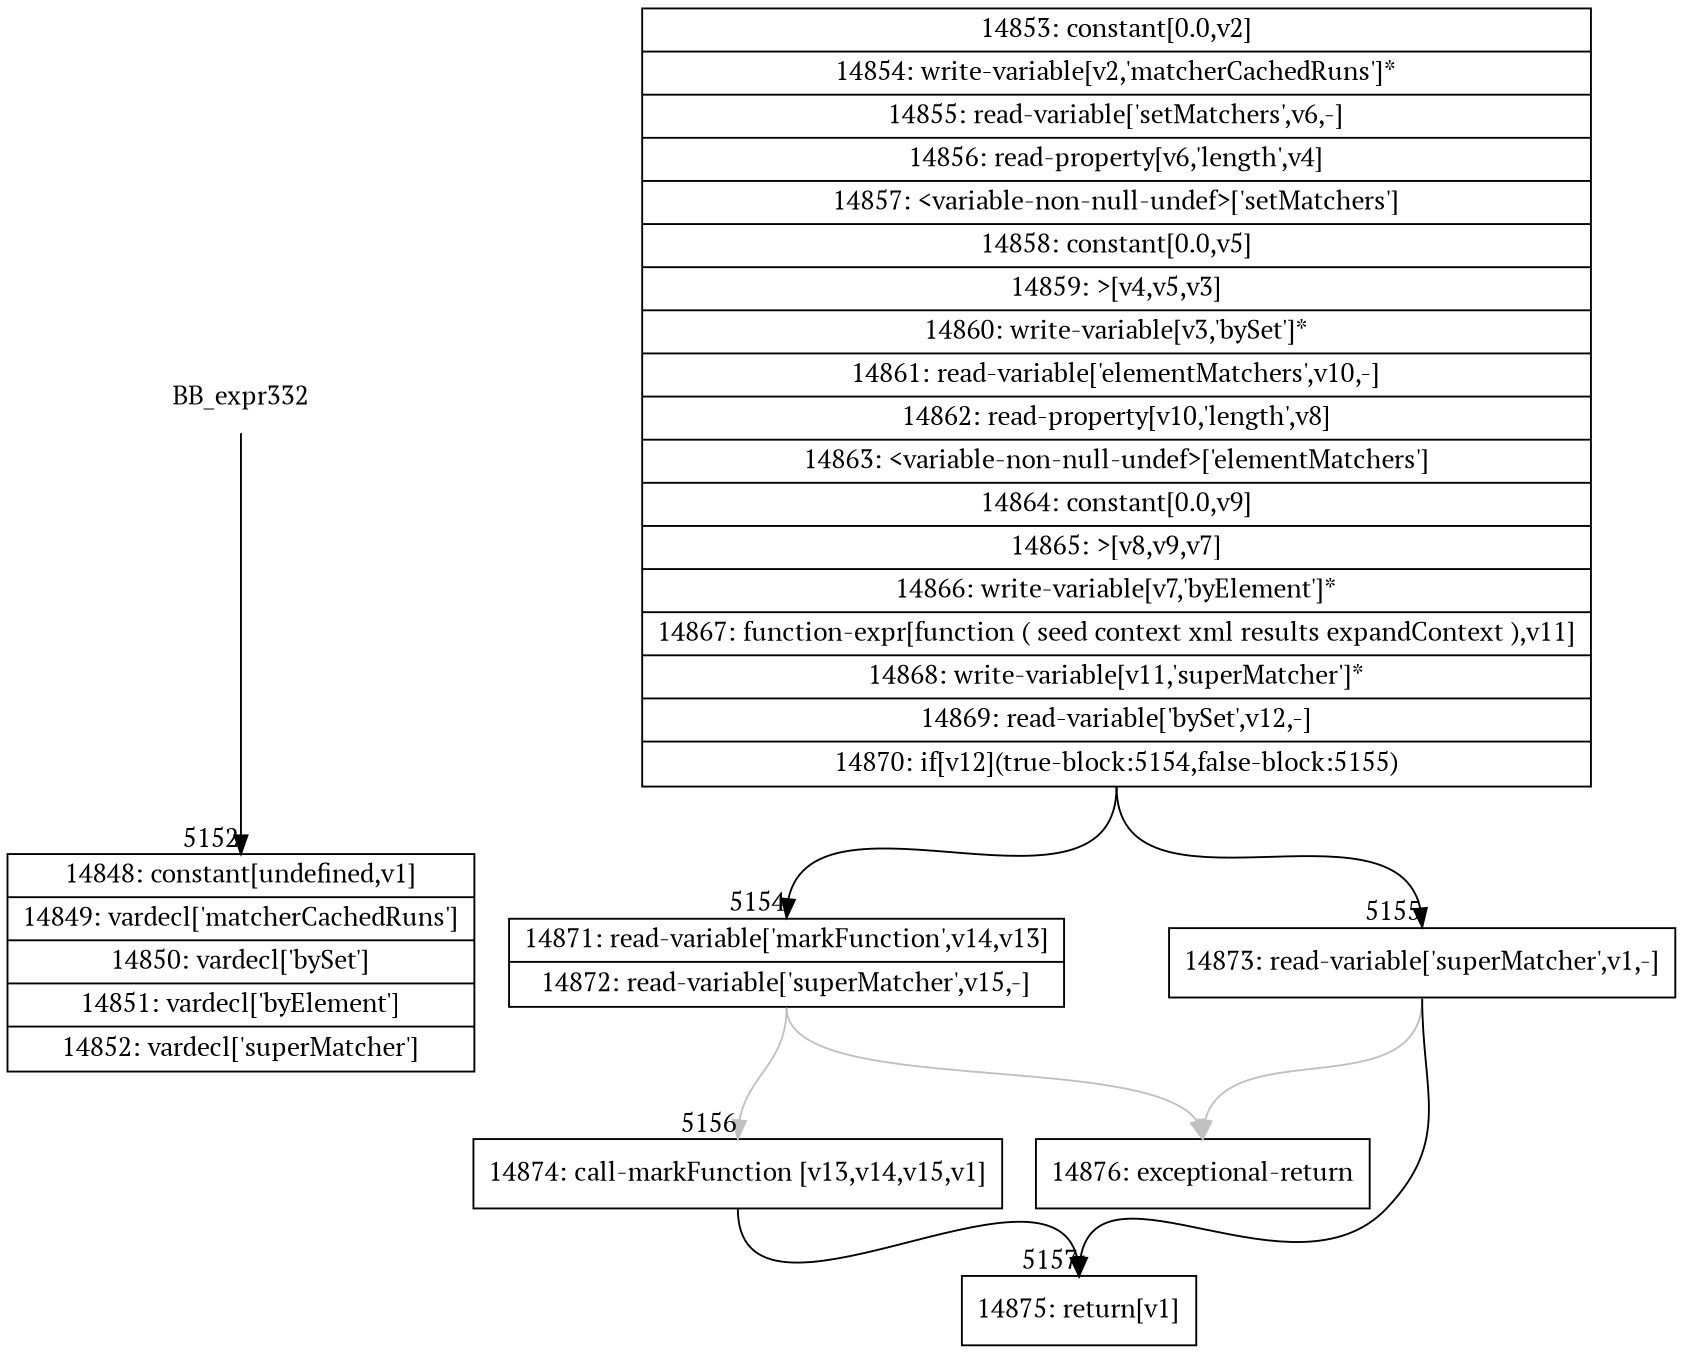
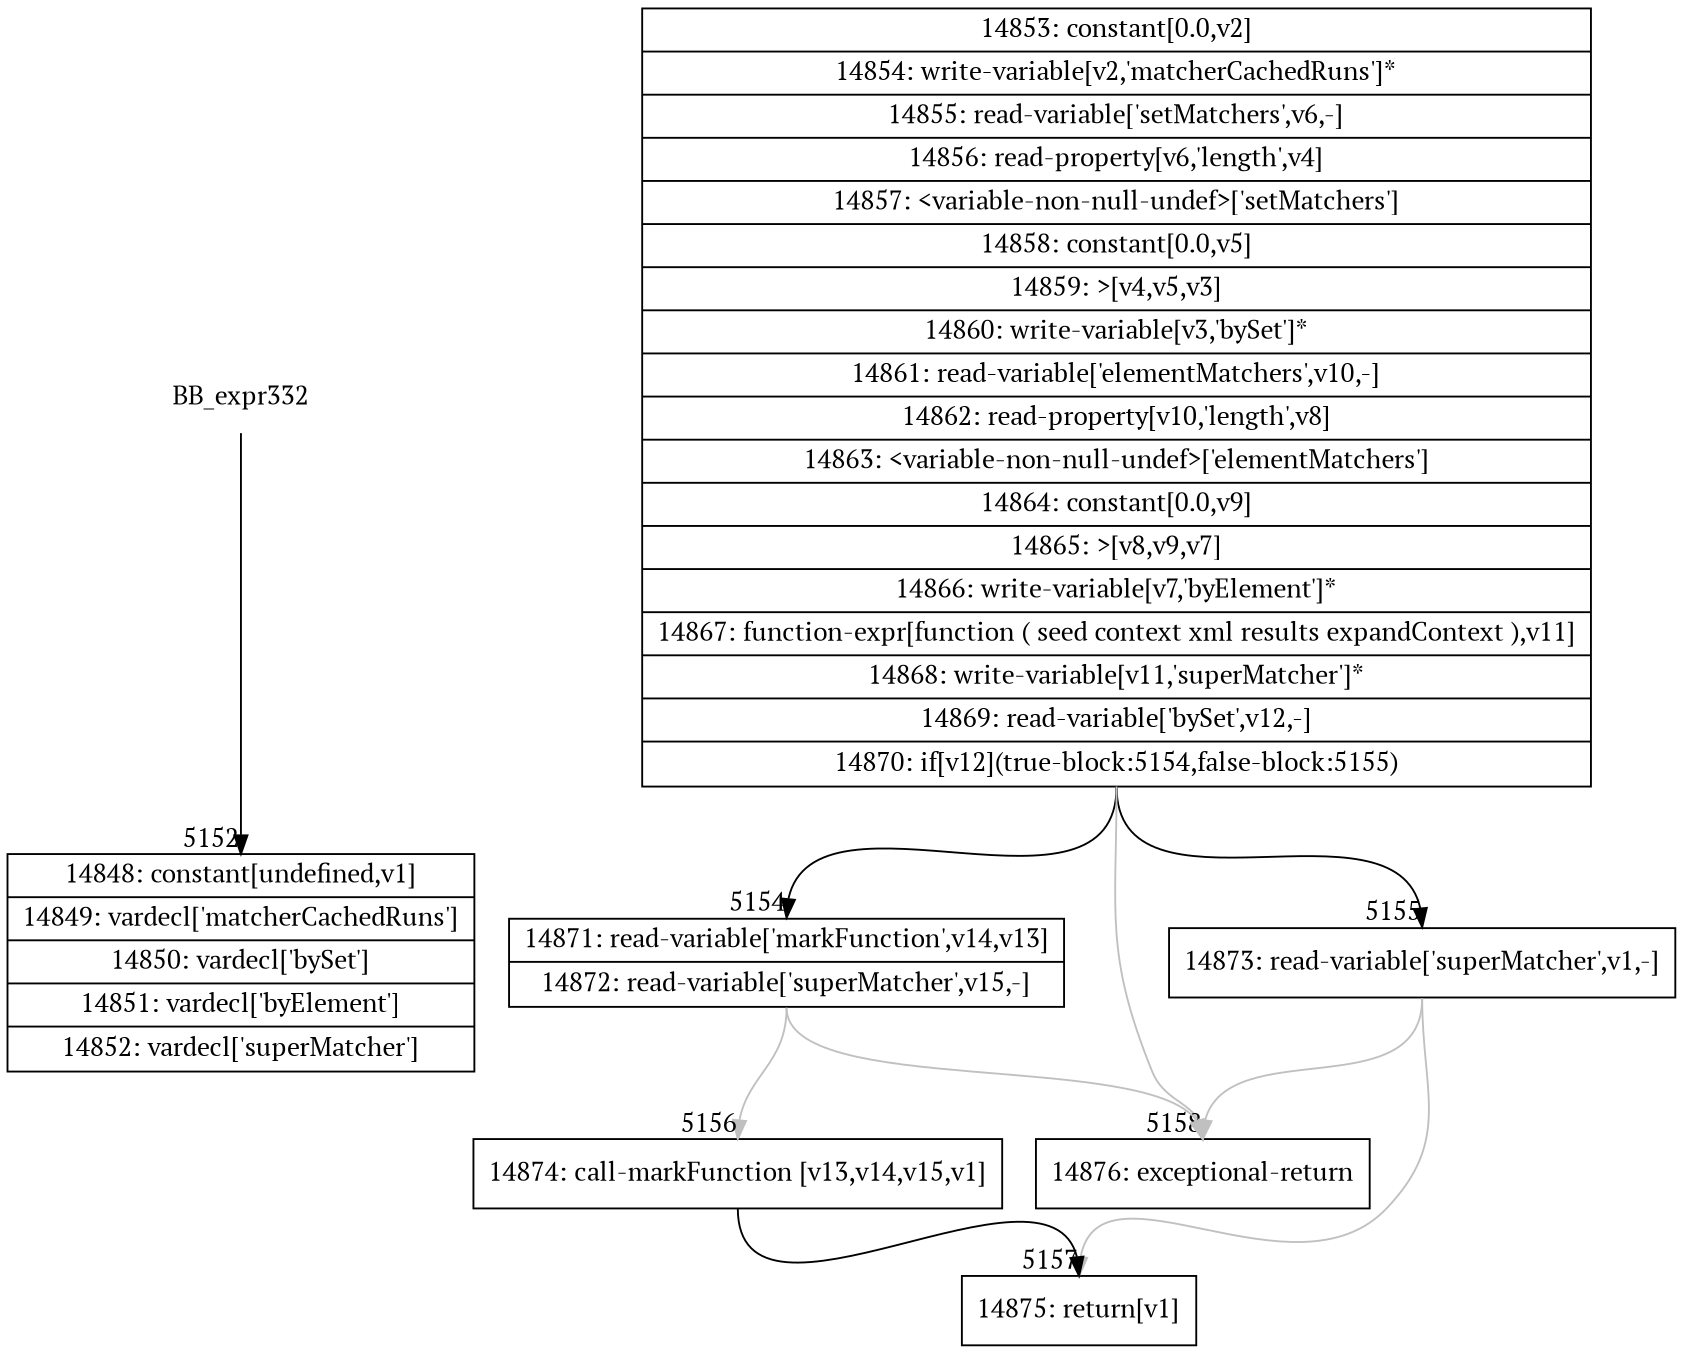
  digraph {
    fontname="PT Serif"
    rankdir=TD
    node [fontname="PT Serif" shape=record]
    edge [fontname="PT Serif" headport=n tailport=s]
    n1 [label=BB_expr332 shape=none]
    n2 [label="{14848: constant[undefined,v1]|14849: vardecl['matcherCachedRuns']|14850: vardecl['bySet']|14851: vardecl['byElement']|14852: vardecl['superMatcher']}"]
    n3 [label="{14853: constant[0.0,v2]|14854: write-variable[v2,'matcherCachedRuns']*|14855: read-variable['setMatchers',v6,-]|14856: read-property[v6,'length',v4]|14857: \<variable-non-null-undef\>['setMatchers']|14858: constant[0.0,v5]|14859: \>[v4,v5,v3]|14860: write-variable[v3,'bySet']*|14861: read-variable['elementMatchers',v10,-]|14862: read-property[v10,'length',v8]|14863: \<variable-non-null-undef\>['elementMatchers']|14864: constant[0.0,v9]|14865: \>[v8,v9,v7]|14866: write-variable[v7,'byElement']*|14867: function-expr[function ( seed context xml results expandContext ),v11]|14868: write-variable[v11,'superMatcher']*|14869: read-variable['bySet',v12,-]|14870: if[v12](true-block:5154,false-block:5155)}"]
    n4 [label="{14871: read-variable['markFunction',v14,v13]|14872: read-variable['superMatcher',v15,-]}"]
    n5 [label="{14873: read-variable['superMatcher',v1,-]}"]
    n6 [label="{14876: exceptional-return}"]
    n7 [label="{14874: call-markFunction [v13,v14,v15,v1]}"]
    n8 [label="{14875: return[v1]}"]
    n1 -> n2 [headlabel="    5152"]
    n3 -> n4 [headlabel="      5154"]
    n3 -> n5 [headlabel="      5155"]
+   n3 -> n6 [color=gray headlabel="      5158"]
    n4 -> n6 [color=gray]
    n4 -> n7 [color=gray headlabel="      5156"]
    n5 -> n6 [color=gray]
-   n5 -> n8 [headlabel="      5157"]
+   n5 -> n8 [headlabel="      5157" color=gray]
    n7 -> n8
  }
